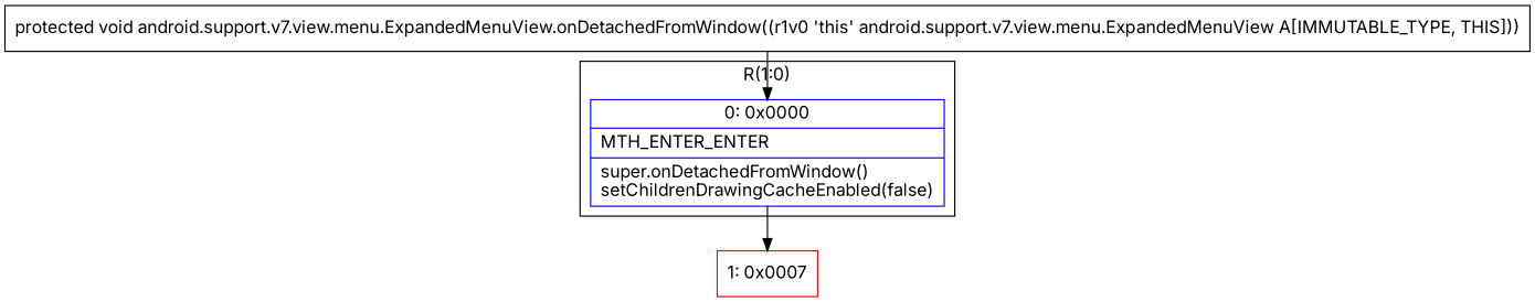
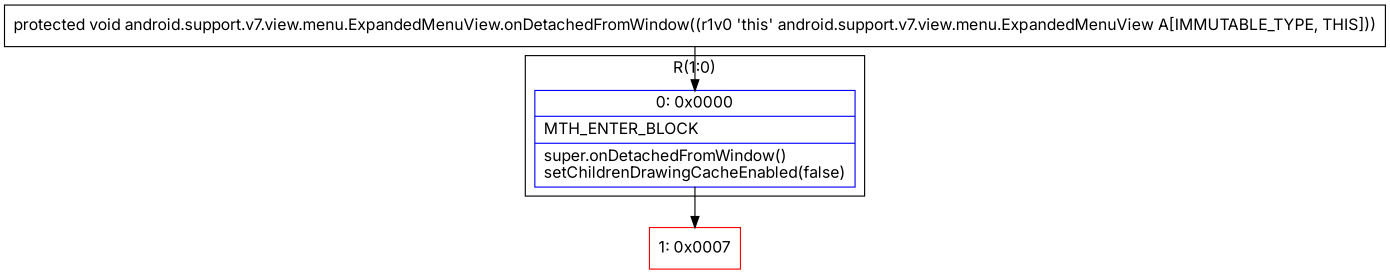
  digraph {
    fontname=Inter
    node [shape=record fontname=Inter]
    edge [fontname=Inter]
-   n1 [color=blue label="{0\:\ 0x0000|MTH_ENTER_ENTER\l|super.onDetachedFromWindow()\lsetChildrenDrawingCacheEnabled(false)\l}"]
+   n1 [color=blue label="{0\:\ 0x0000|MTH_ENTER_BLOCK\l|super.onDetachedFromWindow()\lsetChildrenDrawingCacheEnabled(false)\l}"]
    n2 [color=red label="{1\:\ 0x0007}"]
    n3 [label="{protected void android.support.v7.view.menu.ExpandedMenuView.onDetachedFromWindow((r1v0 'this' android.support.v7.view.menu.ExpandedMenuView A[IMMUTABLE_TYPE, THIS])) }"]
    subgraph cluster_1 {
      label="R(1:0)"
      n1
    }
    n1 -> n2
    n3 -> n1
  }
